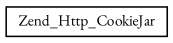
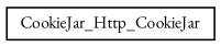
  digraph {
    rankdir=TB
    fontname="EB Garamond"
-   n1 [color=black fillcolor=white fontname="EB Garamond" fontsize=10 height=0.2 label=Zend_Http_CookieJar shape=record style=filled width=0.4]
+   n1 [color=black fillcolor=white fontname="EB Garamond" fontsize=10 height=0.2 label=CookieJar_Http_CookieJar shape=record style=filled width=0.4]
  }
